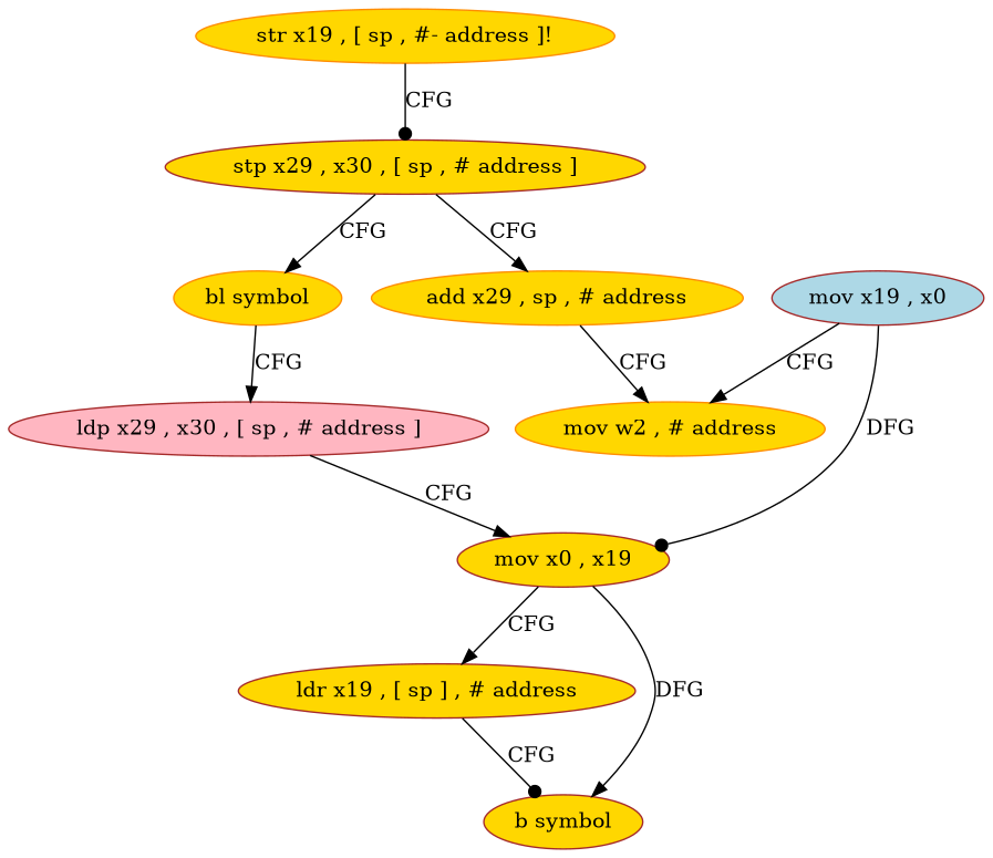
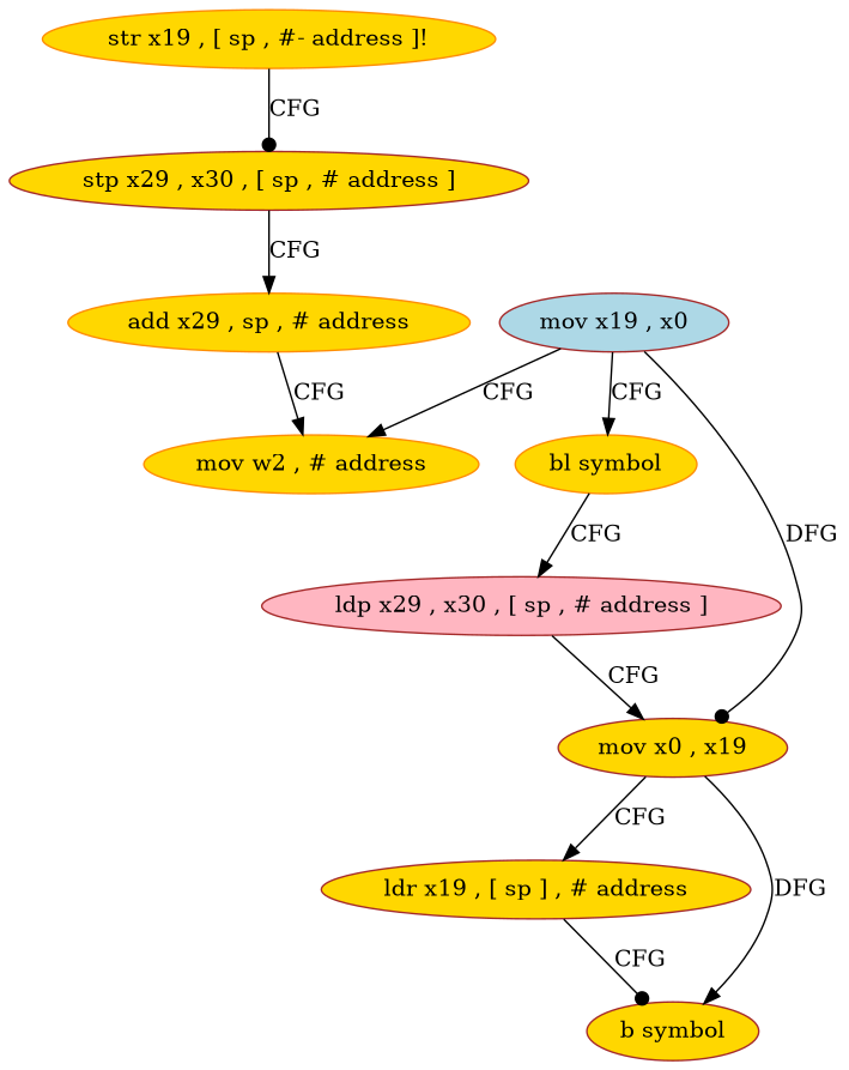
  digraph {
    node [color=brown fillcolor=gold style=filled]
    edge [arrowhead=normal]
    n1 [color=darkorange label="str x19 , [ sp , #- address ]!"]
    n2 [label="stp x29 , x30 , [ sp , # address ]"]
    n3 [color=darkorange label="add x29 , sp , # address"]
    n4 [color=darkorange label="mov w2 , # address"]
    n5 [fillcolor=lightblue label="mov x19 , x0"]
    n6 [color=darkorange label="bl symbol"]
    n7 [label="mov x0 , x19"]
    n8 [fillcolor=lightpink label="ldp x29 , x30 , [ sp , # address ]"]
    n9 [label="ldr x19 , [ sp ] , # address"]
    n10 [label="b symbol"]
    n1 -> n2 [arrowhead=dot label=CFG]
    n2 -> n3 [label=CFG]
    n3 -> n4 [label=CFG]
    n5 -> n4 [label=CFG]
-   n2 -> n6 [label=CFG]
+   n5 -> n6 [label=CFG]
    n5 -> n7 [arrowhead=dot label=DFG]
    n6 -> n8 [label=CFG]
    n7 -> n9 [label=CFG]
    n7 -> n10 [label=DFG]
    n8 -> n7 [label=CFG]
    n9 -> n10 [arrowhead=dot label=CFG]
  }
